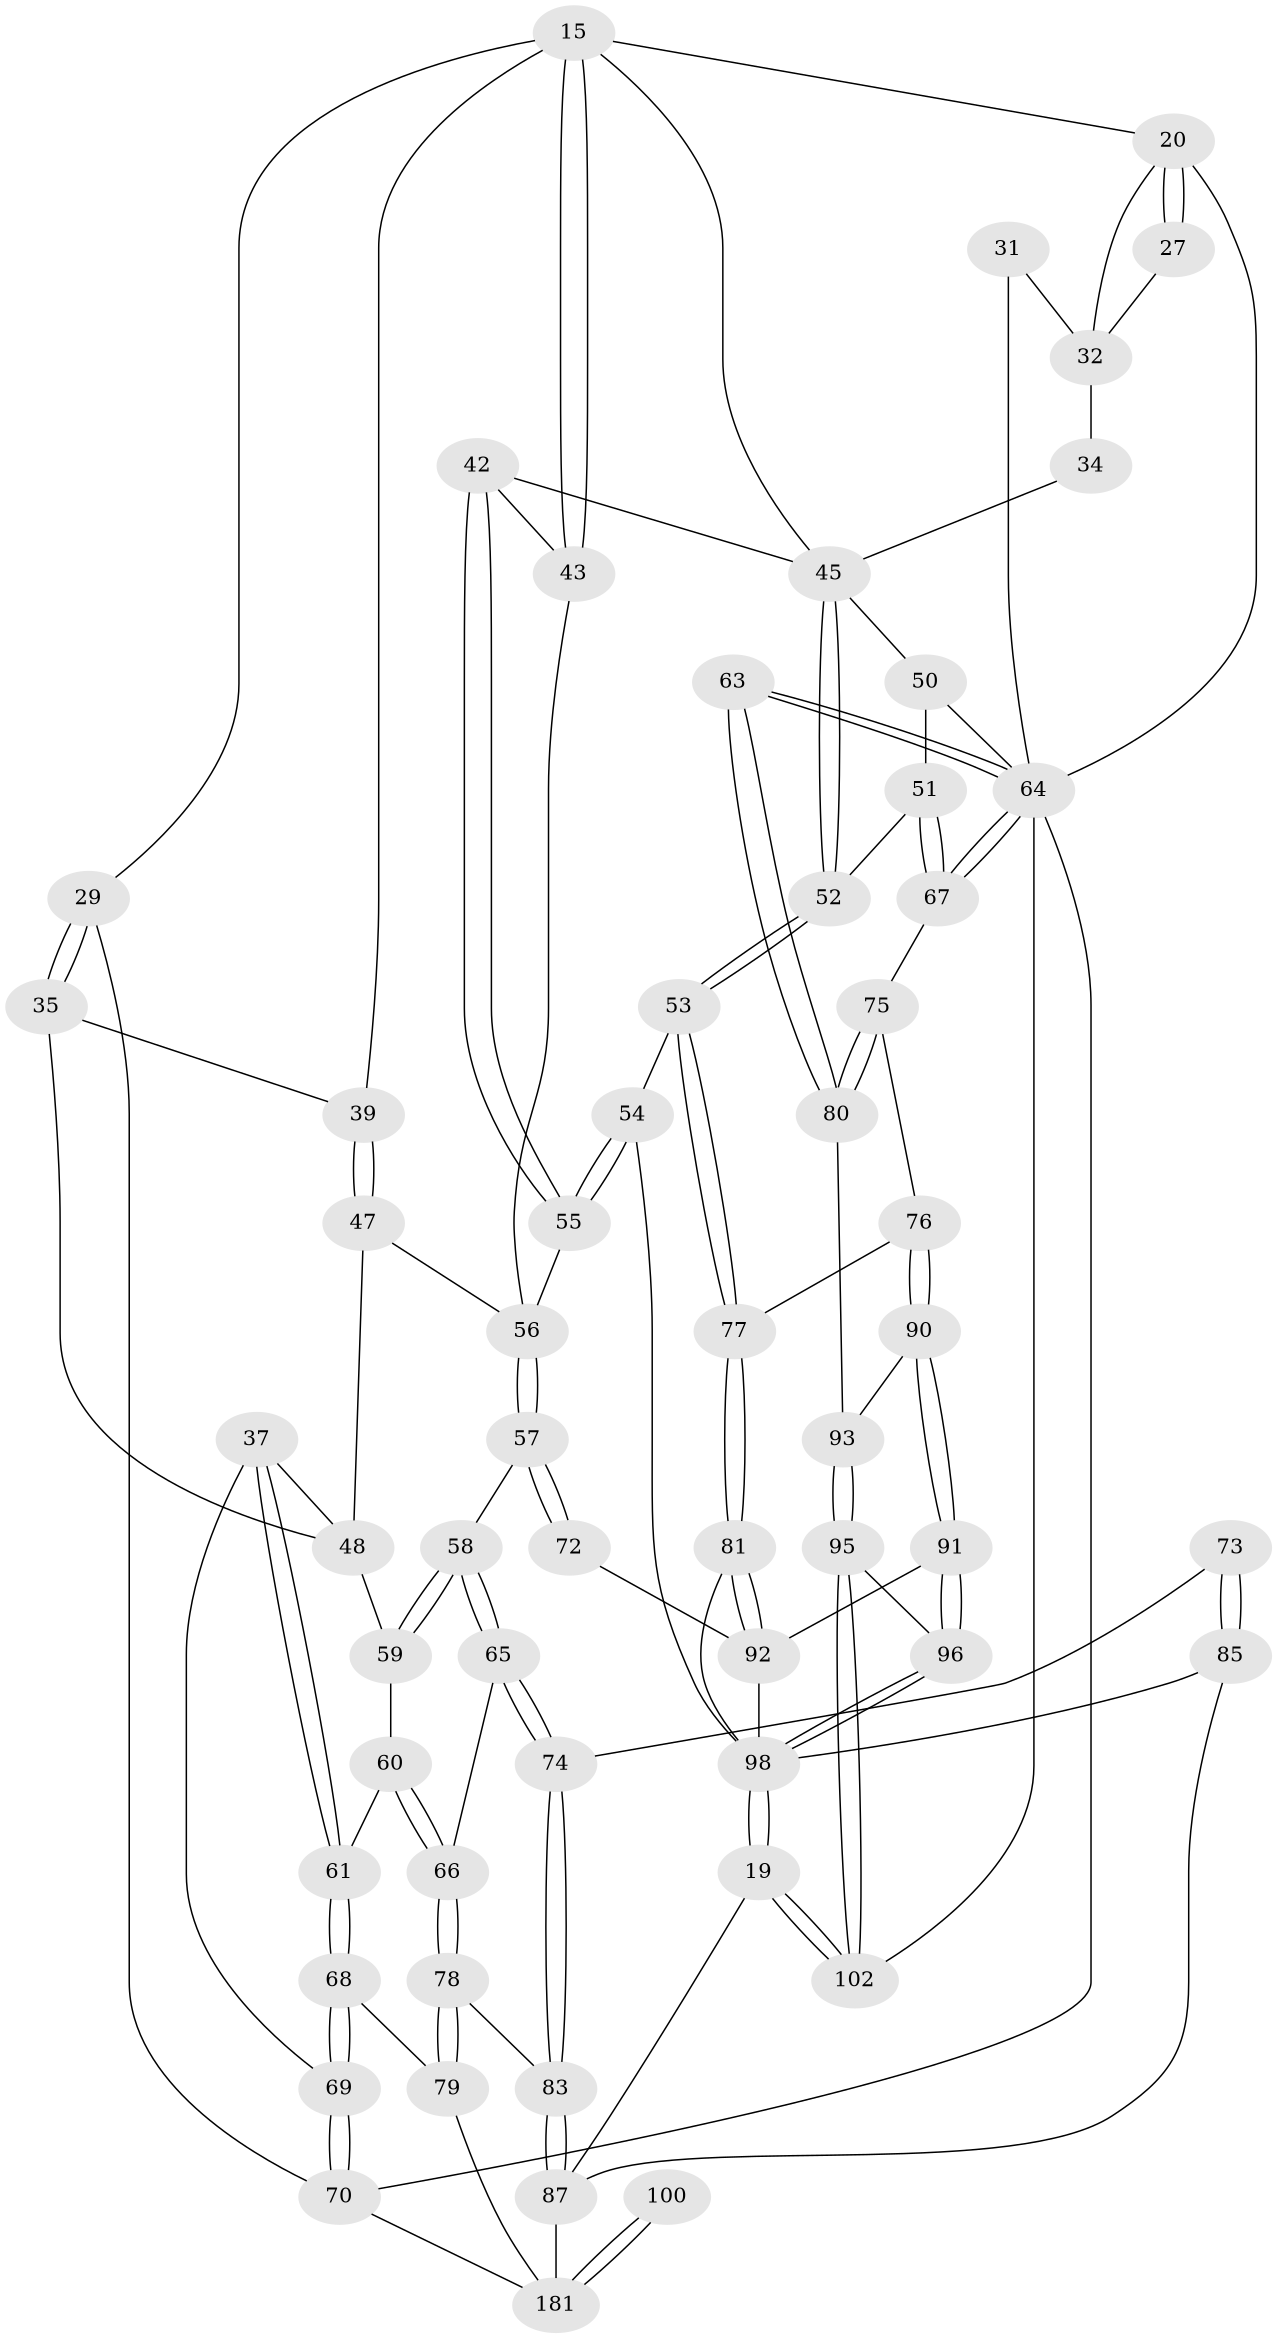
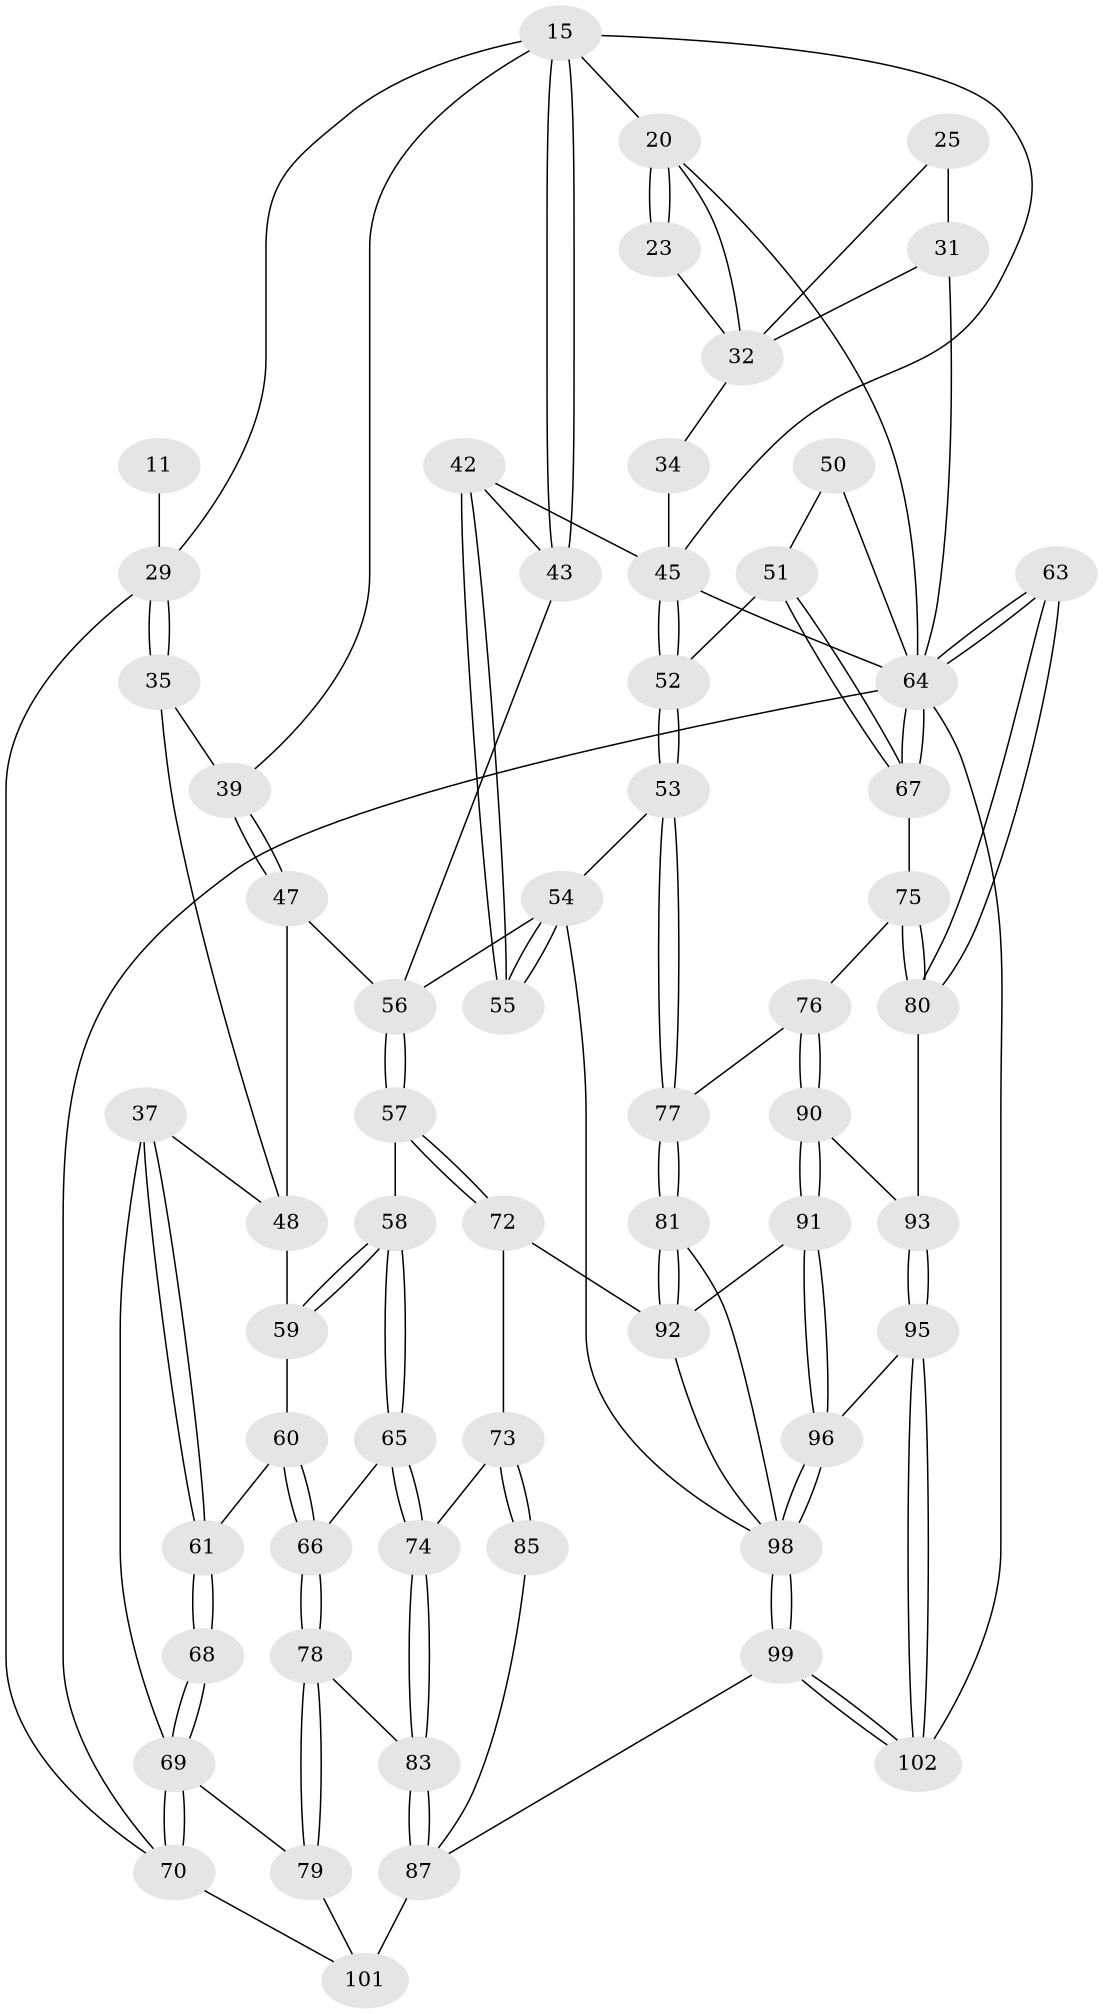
  graph {
    node [color=gray90 style=filled]
+   11 [super="+7"]
    29 [super="+10+16"]
    35
    70 [super="+5"]
    15 [super="+9+14"]
    20 [super="+3+2+13"]
    39
    43
    45 [super="+44+41"]
-   23 [label=27]
+   23
    32 [super="+26+28"]
    64 [super="+49+19+62"]
    47
    56 [super="+46"]
    50
    52
    34 [super="+33"]
    67
    102
+   25
    31 [super="+24"]
    48 [super="+36"]
-   101 [super="+88+97" label=181]
+   101 [super="+88+97"]
    59
    37
    61
    69 [super="+38"]
    68
    42
    55
    57
    51
    53
    60
    75
    54
    77
    98 [super="+94+84+82"]
    81
-   99 [label=19]
+   99
    58
    72
    65
    73
    92
    66
    74
    78
    79
    63
    80
    93
    83
    76
    85
    87 [super="+86"]
    90
    91
    95
    96
-   100
+   11 -- 29 [weight=3]
    29 -- 35
    29 -- 35
    29 -- 70
    35 -- 39
    35 -- 48
    70 -- 101
    15 -- 29
    15 -- 20 [weight=2]
    15 -- 39
    15 -- 43
    15 -- 43
    15 -- 45
    20 -- 23 [weight=2]
    20 -- 23
    20 -- 32
    20 -- 64
    39 -- 47
    39 -- 47
    43 -- 56
-   45 -- 50
+   45 -- 64
    45 -- 52
    45 -- 52
    23 -- 32
    32 -- 34 [weight=2]
    64 -- 70 [weight=2]
    64 -- 67
    64 -- 67
    64 -- 102
    47 -- 56
    47 -- 48
    56 -- 57
    56 -- 57
    50 -- 64
    50 -- 51
    52 -- 53
    52 -- 53
    34 -- 45 [weight=2]
    67 -- 75
+   25 -- 32
+   25 -- 31 [weight=2]
    31 -- 32 [weight=2]
    31 -- 64 [weight=2]
    48 -- 59
    59 -- 60
    37 -- 48
    37 -- 61
    37 -- 61
    37 -- 69
    61 -- 68
    61 -- 68
    69 -- 70 [weight=2]
    69 -- 70
    68 -- 69
    68 -- 69
-   68 -- 79
+   69 -- 79
    42 -- 43
    42 -- 45
    42 -- 55
    42 -- 55
-   55 -- 56
+   54 -- 56
    57 -- 58
    57 -- 72
    57 -- 72
    51 -- 52
    51 -- 67
    51 -- 67
    53 -- 54
    53 -- 77
    53 -- 77
    60 -- 61
    60 -- 66
    60 -- 66
    75 -- 80
    75 -- 80
    75 -- 76
    54 -- 55
    54 -- 55
    54 -- 98
    77 -- 81
    77 -- 81
    98 -- 99
    98 -- 99
    81 -- 98
    81 -- 92
    81 -- 92
    99 -- 102
    99 -- 102
    99 -- 87
    58 -- 59
    58 -- 59
    58 -- 65
    58 -- 65
+   72 -- 73
    72 -- 92
    65 -- 66
    65 -- 74
    65 -- 74
    73 -- 74
    73 -- 85
    73 -- 85
    92 -- 98
    66 -- 78
    66 -- 78
    74 -- 83
    74 -- 83
    78 -- 79
    78 -- 79
    78 -- 83
    79 -- 101
    63 -- 64 [weight=2]
    63 -- 64
    63 -- 80
    63 -- 80
    80 -- 93
    93 -- 95
    93 -- 95
    83 -- 87
    83 -- 87
    76 -- 77
    76 -- 90
    76 -- 90
-   85 -- 98
    85 -- 87
    87 -- 101 [weight=2]
    90 -- 93
    90 -- 91
    90 -- 91
    91 -- 92
    91 -- 96
    91 -- 96
    95 -- 102
    95 -- 102
    95 -- 96
    96 -- 98
    96 -- 98
-   100 -- 101 [weight=2]
-   100 -- 101
  }
